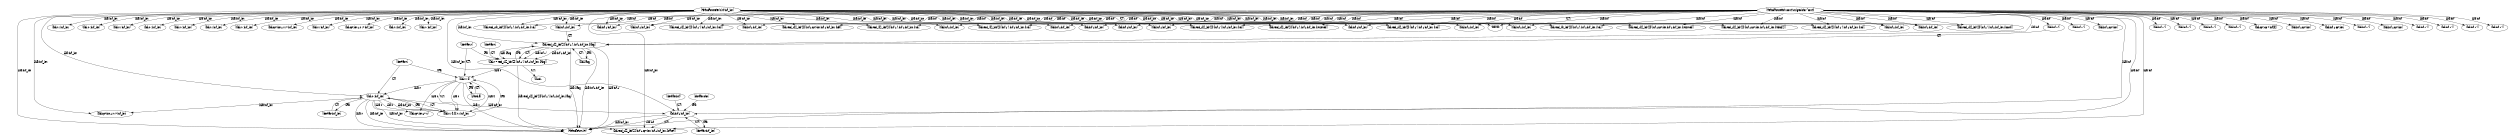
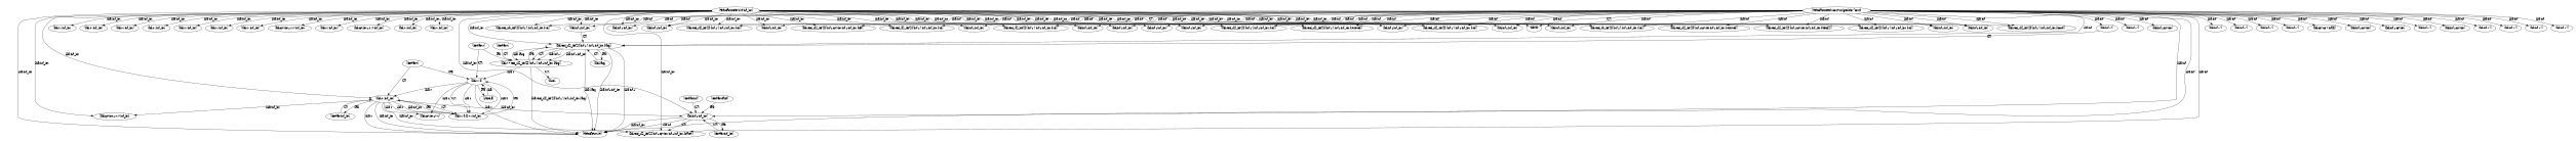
  digraph {
    fontname="Patrick Hand"
    node [fontname="Patrick Hand"]
    edge [fontname="Patrick Hand"]
    n1 [label="(Call,buf + buf_len)"]
    n2 [label="(Call,read_u32_leb128 (buf + op->len, buf + buf_len, &offset))"]
    n3 [label="(MethodReturn,int)"]
    n4 [label="(Identifier,buf_len)"]
    n5 [label="(MethodParameterIn,const unsigned char *const)"]
    n6 [label="(Call,read_u32_leb128 (buf + 1, buf + buf_len, &flag))"]
    n7 [label="(Call,buf + buf_len)"]
    n8 [label="(Call,read_u32_leb128 (buf + op->len, buf + buf_len, &def))"]
    n9 [label="(Call,read_u32_leb128 (buf + 1, buf + buf_len, &val))"]
    n10 [label="(Call,read_u32_leb128 (buf + 1, buf + buf_len, &val))"]
    n11 [label="(Call,read_i64_leb128 (buf + 1, buf + buf_len, &val))"]
    n12 [label="(Call,read_u64_leb128 (buf + 1, buf + buf_len, &val))"]
    n13 [label="(Call,buf + 1)"]
    n14 [label="(Call,buf + buf_len)"]
    n15 [label="(Call,buf + 1)"]
    n16 [label="(Call,read_u32_leb128 (buf + 1, buf + buf_len, &val))"]
    n17 [label="(Call,read_i32_leb128 (buf + 1, buf + buf_len, &val))"]
    n18 [label="(Call,buf + buf_len)"]
    n19 [label="(Call,buf + buf_len)"]
    n20 [label="(Call,buf + buf_len)"]
    n21 [label="(Call,buf + 1)"]
    n22 [label="(Call,buf + buf_len)"]
    n23 [label="(Call,read_u32_leb128 (buf + op->len, buf + buf_len, &reserved))"]
    n24 [label="(Call,buf + 1)"]
    n25 [label="(Call,read_u32_leb128 (buf + op->len, buf + buf_len, &table[i]))"]
    n26 [label="(Call,op->op = buf[0])"]
    n27 [label="(Call,buf + op->len)"]
    n28 [label="(Call,buf + op->len)"]
    n29 [label="(Call,read_u32_leb128 (buf + 1, buf + buf_len, &val))"]
    n30 [label="(Call,buf + buf_len)"]
    n31 [label="(Call,buf + 1)"]
    n32 [label="(Call,buf + 1)"]
    n33 [label="(Call,buf + buf_len)"]
    n34 [label="(Call,read_u32_leb128 (buf + 1, buf + buf_len, &count))"]
    n35 [label="(Call,buf + op->len)"]
    n36 [label="(Call,buf + 1)"]
    n37 [label="(Call,buf + buf_len)"]
    n38 [label="(Call,buf + buf_len)"]
    n39 [label="(Call,buf + 1)"]
    n40 [label="(Call,buf + 1)"]
    n41 [label="(Call,read_i32_leb128 (buf + 1, buf + buf_len, &val))"]
    n42 [label="(Call,buf + 1)"]
    n43 [label="(Call,buf + 1)"]
    n44 [label="(Call,buf + buf_len)"]
    n45 [label="(Call,buf + op->len)"]
    n46 [label="(Call,buf + buf_len)"]
    n47 [label="(Call,buf + buf_len)"]
    n48 [label="(Call,read_u32_leb128 (buf + 1, buf + buf_len, &reserved))"]
    n49 [label="(Call,buf + buf_len)"]
    1000100
    n51 [label="(Call,n = read_u32_leb128 (buf + 1, buf + buf_len, &flag))"]
    n52 [label="(Call,&flag)"]
    n53 [label="(Call,n < buf_len)"]
    n54 [label="(Call,op->len + n <= buf_len)"]
    n55 [label="(Identifier,buf_len)"]
    n56 [label="(Call,op->len += n)"]
    n57 [label="(Call,n > 0 && n < buf_len)"]
    n58 [label="(Call,n > 0)"]
    n59 [label="(Literal,5)"]
    n60 [label="(Block,)"]
    n61 [label="(MethodParameterIn,int buf_len)"]
    n62 [label="(Call,n < buf_len)"]
    n63 [label="(Call,n < buf_len)"]
    n64 [label="(Call,n < buf_len)"]
    n65 [label="(Call,n < buf_len)"]
    n66 [label="(Call,n < buf_len)"]
    n67 [label="(Call,n < buf_len)"]
    n68 [label="(Call,n < buf_len)"]
    n69 [label="(Call,op->len + n <= buf_len)"]
    n70 [label="(Call,n < buf_len)"]
    n71 [label="(Call,op->len + n <= buf_len)"]
    n72 [label="(Call,n < buf_len)"]
    n73 [label="(Call,n < buf_len)"]
-   n74 [label="(Identifier,char)"]
+   n74 [label="(Identifier,offset)"]
    n75 [label="(Identifier,buf)"]
    n76 [label="(Identifier,n)"]
    n77 [label="(Identifier,n)"]
    n78 [label="(Identifier,n)"]
    n1 -> n2 [label="AST: "]
    n1 -> n3 [label="DDG: buf_len"]
    n1 -> n3 [label="DDG: buf"]
    n1 -> n4 [label="CFG: "]
    n4 -> n1 [label="AST: "]
    n5 -> n1 [label="DDG: buf"]
    n5 -> n2 [label="DDG: buf"]
    n5 -> n3 [label="DDG: buf"]
    n5 -> n6 [label="DDG: buf"]
    n5 -> n7 [label="DDG: buf"]
    n5 -> n8 [label="DDG: buf"]
    n5 -> n9 [label="DDG: buf"]
    n5 -> n10 [label="DDG: buf"]
    n5 -> n11 [label="DDG: buf"]
    n5 -> n12 [label="DDG: buf"]
    n5 -> n13 [label="DDG: buf"]
    n5 -> n14 [label="DDG: buf"]
    n5 -> n15 [label="DDG: buf"]
    n5 -> n16 [label="DDG: buf"]
    n5 -> n17 [label="DDG: buf"]
    n5 -> n18 [label="DDG: buf"]
    n5 -> n19 [label="DDG: buf"]
    n5 -> n20 [label="DDG: buf"]
    n5 -> n21 [label="DDG: buf"]
    n5 -> n22 [label="DDG: buf"]
    n5 -> n23 [label="DDG: buf"]
    n5 -> n24 [label="DDG: buf"]
    n5 -> n25 [label="DDG: buf"]
    n5 -> n26 [label="DDG: buf"]
    n5 -> n27 [label="DDG: buf"]
    n5 -> n28 [label="DDG: buf"]
    n5 -> n29 [label="DDG: buf"]
    n5 -> n30 [label="DDG: buf"]
    n5 -> n31 [label="DDG: buf"]
    n5 -> n32 [label="DDG: buf"]
    n5 -> n33 [label="DDG: buf"]
    n5 -> n34 [label="DDG: buf"]
    n5 -> n35 [label="DDG: buf"]
    n5 -> n36 [label="DDG: buf"]
    n5 -> n37 [label="DDG: buf"]
    n5 -> n38 [label="DDG: buf"]
    n5 -> n39 [label="DDG: buf"]
    n5 -> n40 [label="DDG: buf"]
    n5 -> n41 [label="DDG: buf"]
    n5 -> n42 [label="DDG: buf"]
    n5 -> n43 [label="DDG: buf"]
    n5 -> n44 [label="DDG: buf"]
    n5 -> n45 [label="DDG: buf"]
    n5 -> n46 [label="DDG: buf"]
    n5 -> n47 [label="DDG: buf"]
    n5 -> n48 [label="DDG: buf"]
    n5 -> n49 [label="DDG: buf"]
    n5 -> 1000100 [label="AST: "]
    n6 -> n3 [label="DDG: &flag"]
    n6 -> n3 [label="DDG: buf + buf_len"]
    n6 -> n3 [label="DDG: buf + 1"]
    n6 -> n51 [label="AST: "]
    n6 -> n51 [label="DDG: buf + 1"]
    n6 -> n51 [label="DDG: buf + buf_len"]
    n6 -> n51 [label="DDG: &flag"]
    n6 -> n52 [label="CFG: "]
    n20 -> n6 [label="AST: "]
    n32 -> n6 [label="AST: "]
    n51 -> n3 [label="DDG: read_u32_leb128 (buf + 1, buf + buf_len, &flag)"]
    n51 -> n6 [label="CFG: "]
    n51 -> n58 [label="DDG: n"]
    n51 -> n60 [label="AST: "]
    n52 -> n6 [label="AST: "]
    n53 -> n1 [label="DDG: buf_len"]
    n53 -> n2 [label="DDG: buf_len"]
    n53 -> n3 [label="DDG: n"]
    n53 -> n3 [label="DDG: buf_len"]
    n53 -> n54 [label="DDG: buf_len"]
    n53 -> n55 [label="CFG: "]
    n53 -> n56 [label="DDG: n"]
    n53 -> n57 [label="AST: "]
    n53 -> n57 [label="DDG: n"]
    n53 -> n57 [label="DDG: buf_len"]
    n55 -> n53 [label="AST: "]
    n57 -> n53 [label="CFG: "]
    n57 -> n58 [label="CFG: "]
    n58 -> n3 [label="DDG: n"]
    n58 -> n53 [label="DDG: n"]
    n58 -> n56 [label="DDG: n"]
    n58 -> n57 [label="AST: "]
    n58 -> n57 [label="DDG: n"]
    n58 -> n57 [label="DDG: 0"]
    n58 -> n59 [label="CFG: "]
-   n59 -> n58 [label="AST: "]
+   n59 -> n58 [label="DDG: "]
    n61 -> n1 [label="DDG: buf_len"]
    n61 -> n2 [label="DDG: buf_len"]
    n61 -> n3 [label="DDG: buf_len"]
    n61 -> n6 [label="DDG: buf_len"]
    n61 -> n7 [label="DDG: buf_len"]
    n61 -> n8 [label="DDG: buf_len"]
    n61 -> n9 [label="DDG: buf_len"]
    n61 -> n10 [label="DDG: buf_len"]
    n61 -> n11 [label="DDG: buf_len"]
    n61 -> n12 [label="DDG: buf_len"]
    n61 -> n14 [label="DDG: buf_len"]
    n61 -> n16 [label="DDG: buf_len"]
    n61 -> n17 [label="DDG: buf_len"]
    n61 -> n18 [label="DDG: buf_len"]
    n61 -> n19 [label="DDG: buf_len"]
    n61 -> n20 [label="DDG: buf_len"]
    n61 -> n22 [label="DDG: buf_len"]
    n61 -> n23 [label="DDG: buf_len"]
    n61 -> n25 [label="DDG: buf_len"]
    n61 -> n29 [label="DDG: buf_len"]
    n61 -> n30 [label="DDG: buf_len"]
    n61 -> n33 [label="DDG: buf_len"]
    n61 -> n34 [label="DDG: buf_len"]
    n61 -> n37 [label="DDG: buf_len"]
    n61 -> n38 [label="DDG: buf_len"]
    n61 -> n41 [label="DDG: buf_len"]
    n61 -> n44 [label="DDG: buf_len"]
    n61 -> n46 [label="DDG: buf_len"]
    n61 -> n47 [label="DDG: buf_len"]
    n61 -> n48 [label="DDG: buf_len"]
    n61 -> n49 [label="DDG: buf_len"]
    n61 -> 1000100 [label="AST: "]
    n61 -> n53 [label="DDG: buf_len"]
    n61 -> n54 [label="DDG: buf_len"]
    n61 -> n62 [label="DDG: buf_len"]
    n61 -> n63 [label="DDG: buf_len"]
    n61 -> n64 [label="DDG: buf_len"]
    n61 -> n65 [label="DDG: buf_len"]
    n61 -> n66 [label="DDG: buf_len"]
    n61 -> n67 [label="DDG: buf_len"]
    n61 -> n68 [label="DDG: buf_len"]
    n61 -> n69 [label="DDG: buf_len"]
    n61 -> n70 [label="DDG: buf_len"]
    n61 -> n71 [label="DDG: buf_len"]
    n61 -> n72 [label="DDG: buf_len"]
    n61 -> n73 [label="DDG: buf_len"]
    n74 -> n1 [label="CFG: "]
    n75 -> n1 [label="AST: "]
    n76 -> n51 [label="AST: "]
    n77 -> n53 [label="AST: "]
    n77 -> n58 [label="CFG: "]
    n78 -> n51 [label="CFG: "]
    n78 -> n58 [label="AST: "]
  }
